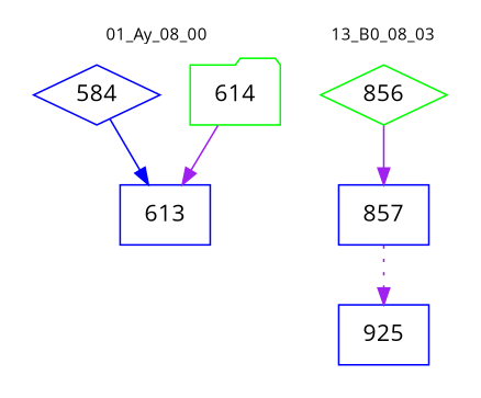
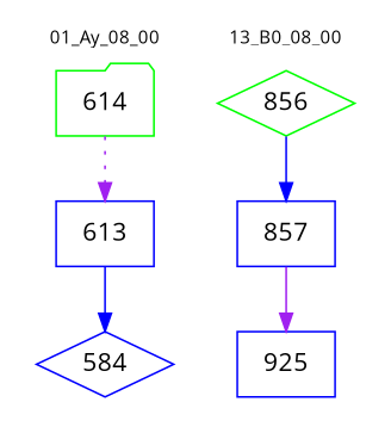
  digraph {
    fontname="Open Sans"
    node [color=blue fontname="Open Sans" shape=box]
    edge [color=purple fontname="Open Sans" style=dotted]
    n1 [color=green label=614 shape=folder]
    n2 [label=613]
    n3 [label=584 shape=diamond]
    n4 [color=green label=856 shape=diamond]
    n5 [label=857]
    n6 [label=925]
    subgraph cluster_1 {
      color=white
      fontsize=10
      label="01_Ay_08_00"
      n1
      n2
      n3
    }
    subgraph cluster_2 {
      color=white
      fontsize=10
-     label="13_B0_08_03"
+     label="13_B0_08_00"
      n4
      n5
      n6
    }
-   n1 -> n2 [style=solid]
-   n3 -> n2 [color=blue style=solid]
-   n4 -> n5 [style=solid]
-   n5 -> n6
+   n1 -> n2
+   n2 -> n3 [color=blue style=solid]
+   n4 -> n5 [color=blue style=solid]
+   n5 -> n6 [style=solid]
  }
